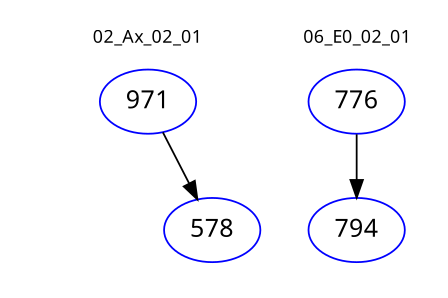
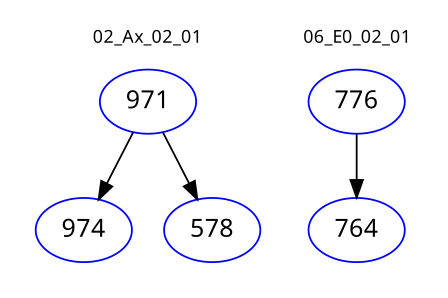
  digraph {
    fontname="Noto Sans"
    node [color=blue fontname="Noto Sans"]
    edge [color=black fontname="Noto Sans"]
    n1 [label=971]
+   n2 [label=974]
    n3 [label=578]
    n4 [label=776]
-   n5 [label=794]
+   n5 [label=764]
    subgraph cluster_1 {
      color=white
      fontsize=10
      label="02_Ax_02_01"
      n1
+     n2
      n3
    }
    subgraph cluster_2 {
      color=white
      fontsize=10
      label="06_E0_02_01"
      n4
      n5
    }
+   n1 -> n2
    n1 -> n3
    n4 -> n5
  }
